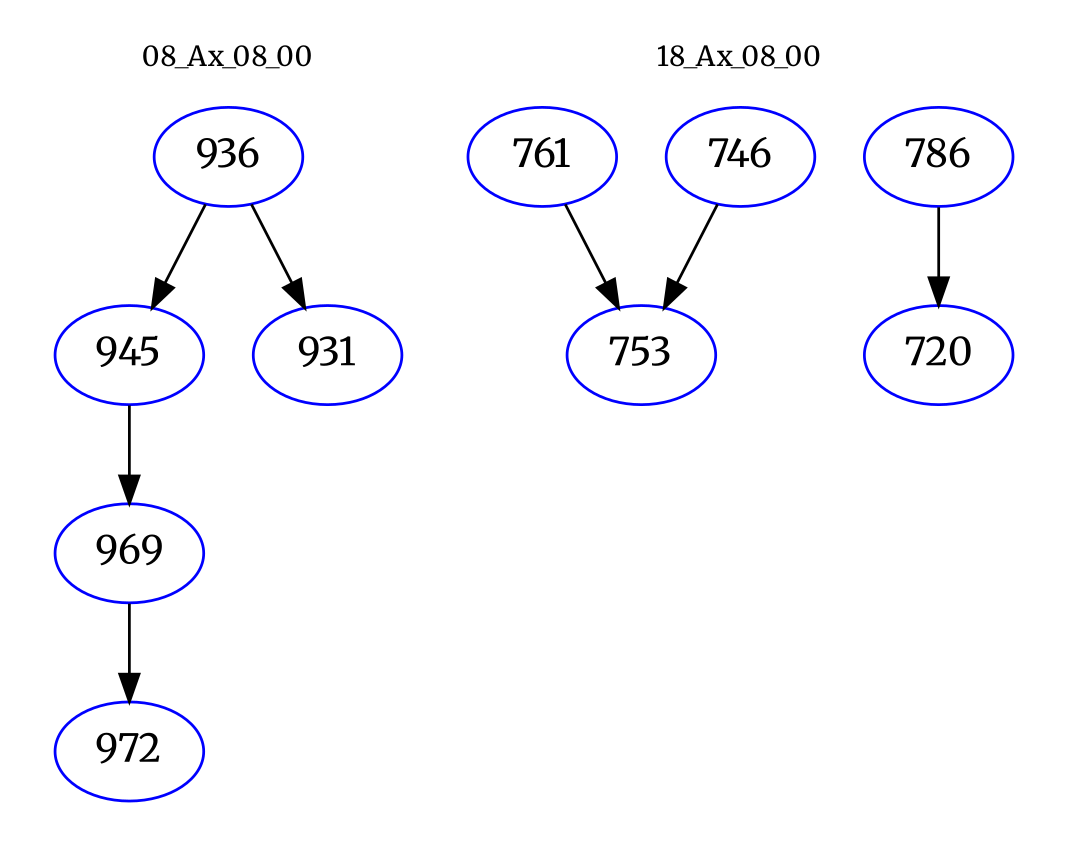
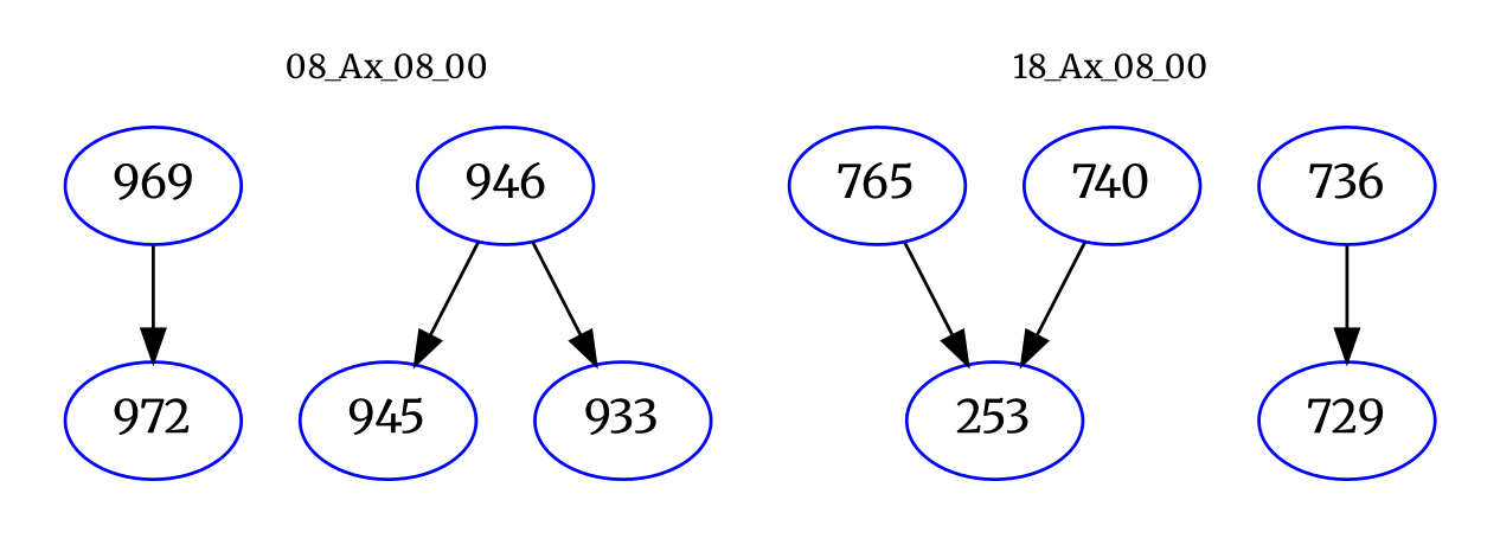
  digraph {
    fontname=Merriweather
    node [color=blue fontname=Merriweather]
    edge [color=black fontname=Merriweather]
    n1 [label=945]
-   n2 [label=936]
+   n2 [label=946]
    n3 [label=969]
-   n4 [label=931]
+   n4 [label=933]
    n5 [label=972]
-   n6 [label=746]
-   n7 [label=786]
-   n8 [label=753]
-   n9 [label=720]
-   n10 [label=761]
+   n6 [label=740]
+   n7 [label=736]
+   n8 [label=253]
+   n9 [label=729]
+   n10 [label=765]
    subgraph cluster_1 {
      color=white
      fontsize=10
      label="08_Ax_08_00"
      n1
      n2
      n3
      n4
      n5
    }
    subgraph cluster_2 {
      color=white
      fontsize=10
      label="18_Ax_08_00"
      n6
      n7
      n8
      n9
      n10
    }
-   n1 -> n3
    n2 -> n1
    n2 -> n4
    n3 -> n5
    n6 -> n8
    n7 -> n9
    n10 -> n8
  }
